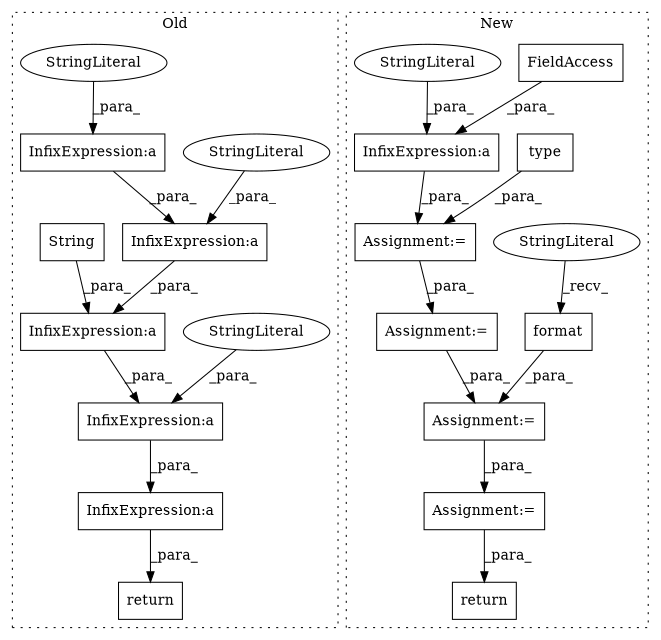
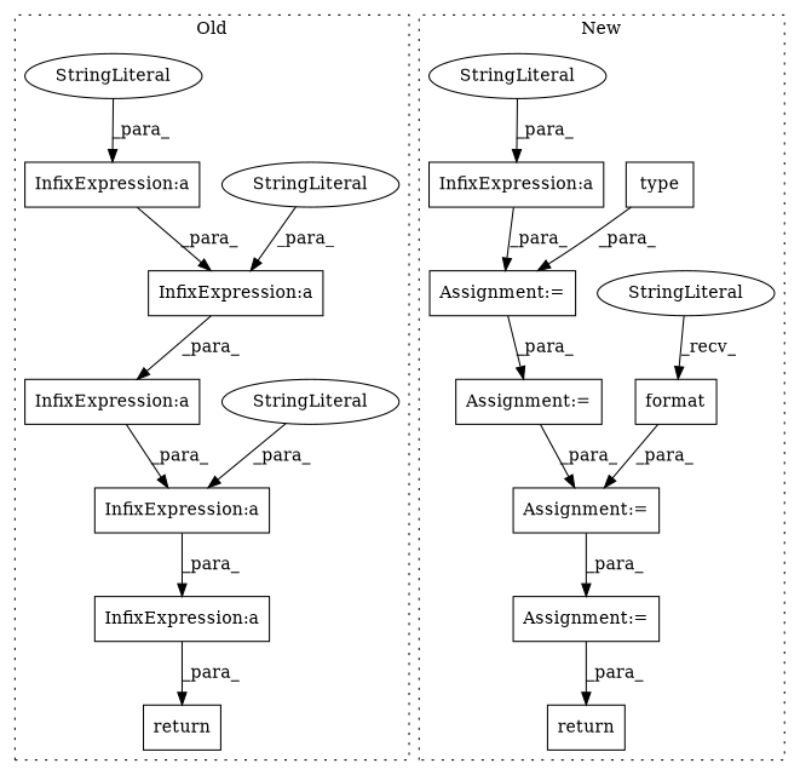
  digraph {
    node [a=27 l=3 s=1353 shape=box]
    n1 [a=41 l=7 label=return s=1196]
    n2 [label="InfixExpression:a" s=1329]
    n3 [label="InfixExpression:a" s=1369]
    n4 [label="InfixExpression:a" s=1274]
    n5 [label="InfixExpression:a" s=1244]
    n6 [label="InfixExpression:a"]
    n7 [a=45 l=12 label=StringLiteral s=1277 shape=ellipse]
    n8 [a=45 l=34 label=StringLiteral s=1210 shape=ellipse]
    n9 [a=45 l=12 label=StringLiteral s=1356 shape=ellipse]
-   n10 [a=32 l="7,1" label=String s="1332,1351"]
    n11 [a=32 l="5,1" label=type s="1237,1246"]
    n12 [a=41 l=7 label=return s=1567]
-   n13 [a=22 l=19 label=FieldAccess s=1237]
    n14 [a=7 l=2 label="Assignment:=" s=1474]
    n15 [a=7 l=2 label="Assignment:=" s=1405]
    n16 [a=32 l="7,1" label=format s="1491,1508"]
    n17 [a=45 l=14 label=StringLiteral s=1476 shape=ellipse]
    n18 [a=7 l=2 label="Assignment:=" s=1526]
    n19 [label="InfixExpression:a" s=1256]
    n20 [a=45 l=4 label=StringLiteral s=1259 shape=ellipse]
    n21 [a=7 l=2 label="Assignment:="]
    subgraph cluster_1 {
      label=Old
      style=dotted
      n1
      n2
      n3
      n4
      n5
      n6
      n7
      n8
      n9
-     n10
    }
    subgraph cluster_2 {
      label=New
      style=dotted
      n11
      n12
-     n13
      n14
      n15
      n16
      n17
      n18
      n19
      n20
      n21
    }
    n2 -> n6 [label=_para_]
    n3 -> n1 [label=_para_]
    n4 -> n2 [label=_para_]
    n5 -> n4 [label=_para_]
    n6 -> n3 [label=_para_]
    n7 -> n4 [label=_para_]
    n8 -> n5 [label=_para_]
    n9 -> n6 [label=_para_]
-   n10 -> n2 [label=_para_]
    n11 -> n21 [label=_para_]
-   n13 -> n19 [label=_para_]
    n14 -> n18 [label=_para_]
    n15 -> n14 [label=_para_]
    n16 -> n14 [label=_para_]
    n17 -> n16 [label=_recv_]
    n18 -> n12 [label=_para_]
    n19 -> n21 [label=_para_]
    n20 -> n19 [label=_para_]
    n21 -> n15 [label=_para_]
  }
